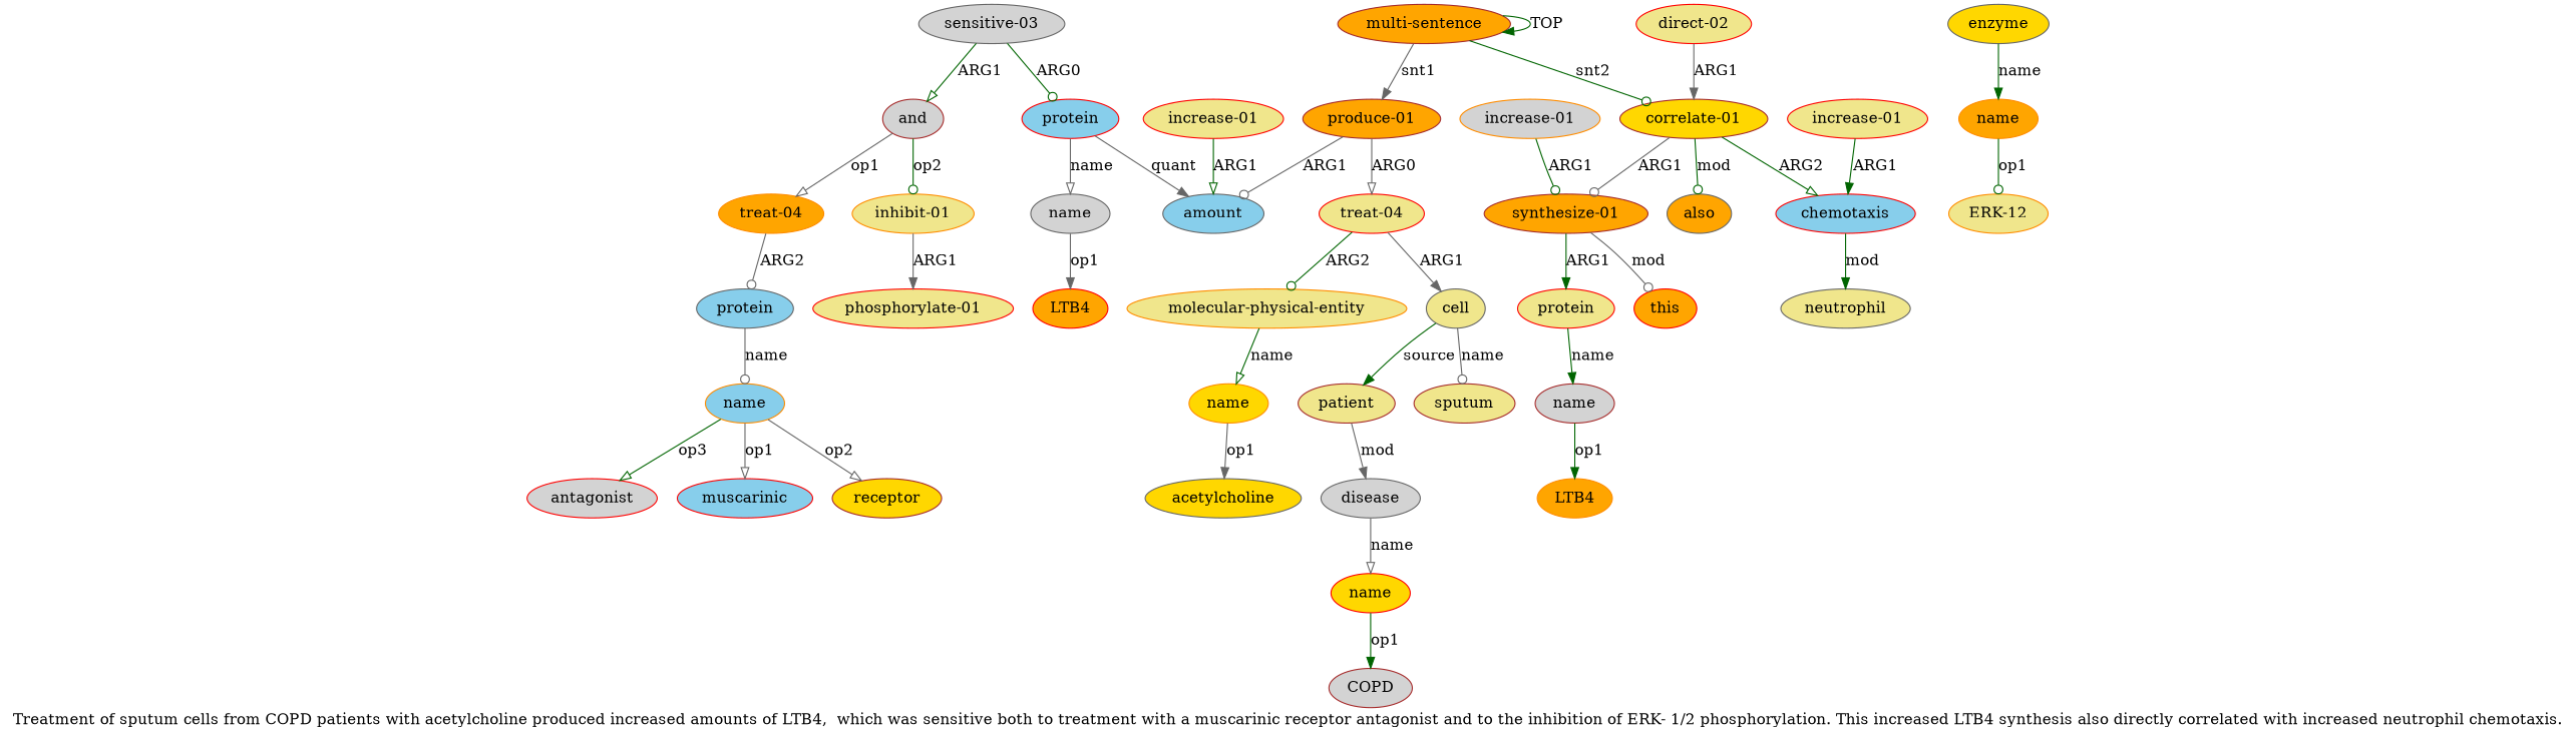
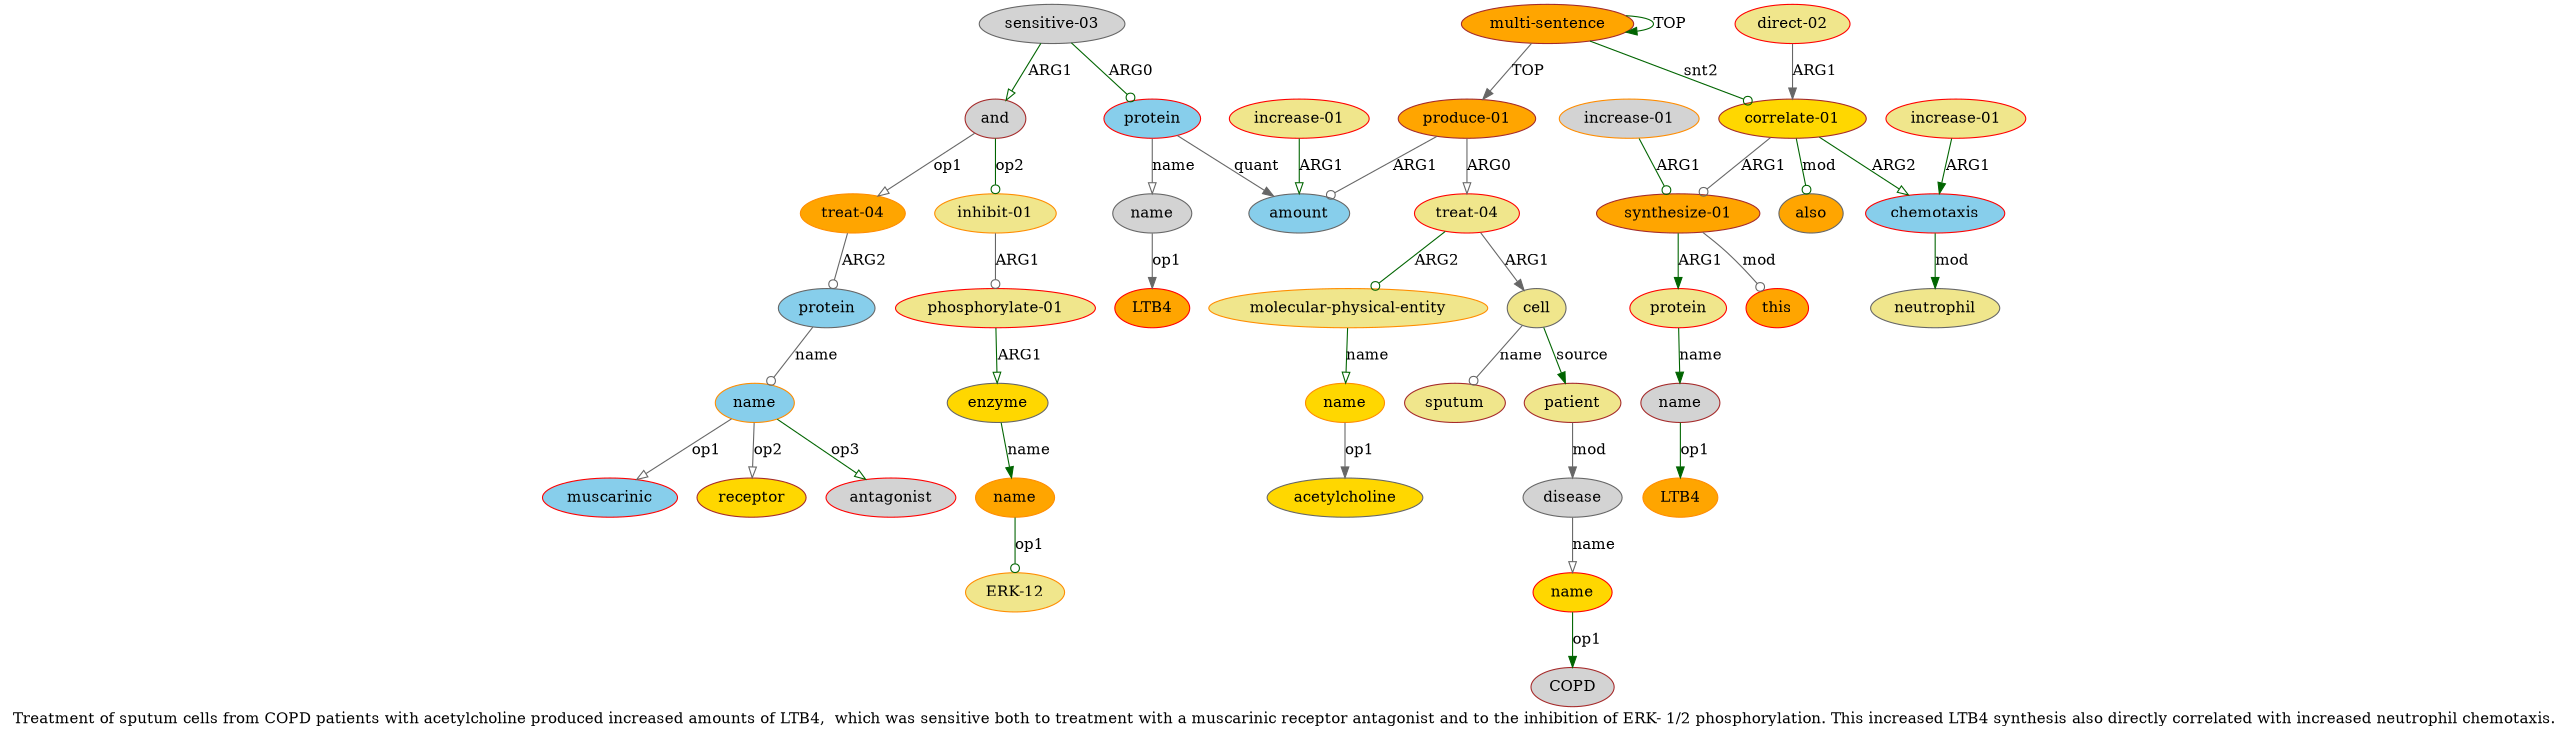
  digraph {
    label="Treatment of sputum cells from COPD patients with acetylcholine produced increased amounts of LTB4,  which was sensitive both to treatment with a muscarinic receptor antagonist and to the inhibition of ERK- 1/2 phosphorylation. This increased LTB4 synthesis also directly correlated with increased neutrophil chemotaxis."
    node [color=red fillcolor=khaki gold_ind=-1 gold_label=name style=filled test_ind=-1 test_label=name]
    edge [arrowhead=normal color=darkgreen gold_label=ARG1 test_label=ARG1]
    n1 [gold_ind=20 gold_label="phosphorylate-01" label="phosphorylate-01" test_ind=20 test_label="phosphorylate-01"]
    n2 [color=gray40 fillcolor=gold gold_ind=21 gold_label=enzyme label=enzyme test_ind=21 test_label=enzyme]
    n3 [color=darkorange fillcolor=orange gold_ind=22 label=name test_ind=22]
    n4 [color=darkorange gold_label="ERK-12" label="ERK-12" test_label="ERK-12"]
    n5 [color=brown fillcolor=gold gold_ind=23 gold_label="correlate-01" label="correlate-01" test_ind=23 test_label="correlate-01"]
    n6 [color=brown fillcolor=orange gold_ind=24 gold_label="synthesize-01" label="synthesize-01" test_ind=24 test_label="synthesize-01"]
    n7 [fillcolor=skyblue gold_ind=29 gold_label=chemotaxis label=chemotaxis test_ind=29 test_label=chemotaxis]
    n8 [color=gray40 fillcolor=orange gold_ind=32 gold_label=also label=also test_ind=32 test_label=also]
    n9 [gold_ind=25 gold_label=protein label=protein test_ind=25 test_label=protein]
    n10 [fillcolor=orange gold_ind=28 gold_label=this label=this test_ind=28 test_label=this]
    n11 [color=gray40 gold_ind=30 gold_label=neutrophil label=neutrophil test_ind=30 test_label=neutrophil]
    n12 [color=brown fillcolor=lightgrey gold_ind=26 label=name test_ind=26]
    n13 [color=darkorange fillcolor=orange gold_label=LTB4 label=LTB4 test_label=LTB4]
    n14 [color=darkorange fillcolor=lightgrey gold_ind=27 gold_label="increase-01" label="increase-01" test_ind=27 test_label="increase-01"]
    n15 [gold_ind=31 gold_label="increase-01" label="increase-01" test_ind=31 test_label="increase-01"]
    n16 [color=gray40 fillcolor=gold gold_label=acetylcholine label=acetylcholine test_label=acetylcholine]
    n17 [gold_ind=33 gold_label="direct-02" label="direct-02" test_ind=33 test_label="direct-02"]
    n18 [fillcolor=lightgrey gold_label=antagonist label=antagonist test_label=antagonist]
    n19 [color=brown fillcolor=lightgrey gold_label=COPD label=COPD test_label=COPD]
    n20 [fillcolor=skyblue gold_label=muscarinic label=muscarinic test_label=muscarinic]
    n21 [color=brown fillcolor=lightgrey gold_ind=15 gold_label=and label=and test_ind=15 test_label=and]
    n22 [color=darkorange fillcolor=orange gold_ind=16 gold_label="treat-04" label="treat-04" test_ind=16 test_label="treat-04"]
    n23 [color=darkorange gold_ind=19 gold_label="inhibit-01" label="inhibit-01" test_ind=19 test_label="inhibit-01"]
    n24 [color=gray40 fillcolor=skyblue gold_ind=17 gold_label=protein label=protein test_ind=17 test_label=protein]
    n25 [color=darkorange fillcolor=skyblue gold_ind=18 label=name test_ind=18]
    n26 [color=gray40 fillcolor=lightgrey gold_ind=14 gold_label="sensitive-03" label="sensitive-03" test_ind=14 test_label="sensitive-03"]
    n27 [fillcolor=skyblue gold_ind=12 gold_label=protein label=protein test_ind=12 test_label=protein]
    n28 [color=gray40 fillcolor=skyblue gold_ind=10 gold_label=amount label=amount test_ind=10 test_label=amount]
    n29 [color=gray40 fillcolor=lightgrey gold_ind=13 label=name test_ind=13]
    n30 [fillcolor=orange gold_label=LTB4 label=LTB4 test_label=LTB4]
    n31 [color=brown fillcolor=gold gold_label=receptor label=receptor test_label=receptor]
    n32 [gold_ind=11 gold_label="increase-01" label="increase-01" test_ind=11 test_label="increase-01"]
    n33 [color=brown fillcolor=orange gold_ind=1 gold_label="produce-01" label="produce-01" test_ind=1 test_label="produce-01"]
    n34 [gold_ind=2 gold_label="treat-04" label="treat-04" test_ind=2 test_label="treat-04"]
    n35 [color=gray40 gold_ind=3 gold_label=cell label=cell test_ind=3 test_label=cell]
    n36 [color=darkorange gold_ind=8 gold_label="molecular-physical-entity" label="molecular-physical-entity" test_ind=8 test_label="molecular-physical-entity"]
    n37 [color=brown gold_ind=5 gold_label=patient label=patient test_ind=5 test_label=patient]
    n38 [color=brown gold_ind=4 gold_label=sputum label=sputum test_ind=4 test_label=sputum]
    n39 [color=darkorange fillcolor=gold gold_ind=9 label=name test_ind=9]
    n40 [color=brown fillcolor=orange gold_ind=0 gold_label="multi-sentence" label="multi-sentence" test_ind=0 test_label="multi-sentence"]
    n41 [color=gray40 fillcolor=lightgrey gold_ind=6 gold_label=disease label=disease test_ind=6 test_label=disease]
    n42 [fillcolor=gold gold_ind=7 label=name test_ind=7]
+   n1 -> n2 [arrowhead=onormal label=ARG1]
    n2 -> n3 [gold_label=name label=name test_label=name]
    n3 -> n4 [arrowhead=odot gold_label=op1 label=op1 test_label=op1]
    n5 -> n6 [arrowhead=odot color=gray40 label=ARG1]
    n5 -> n7 [arrowhead=onormal gold_label=ARG2 label=ARG2 test_label=ARG2]
    n5 -> n8 [arrowhead=odot gold_label=mod label=mod test_label=mod]
    n6 -> n9 [label=ARG1]
    n6 -> n10 [arrowhead=odot color=gray40 gold_label=mod label=mod test_label=mod]
    n7 -> n11 [gold_label=mod label=mod test_label=mod]
    n9 -> n12 [gold_label=name label=name test_label=name]
    n12 -> n13 [gold_label=op1 label=op1 test_label=op1]
    n14 -> n6 [arrowhead=odot label=ARG1]
    n15 -> n7 [label=ARG1]
    n17 -> n5 [color=gray40 label=ARG1]
    n21 -> n22 [arrowhead=onormal color=gray40 gold_label=op1 label=op1 test_label=op1]
    n21 -> n23 [arrowhead=odot gold_label=op2 label=op2 test_label=op2]
    n22 -> n24 [arrowhead=odot color=gray40 gold_label=ARG2 label=ARG2 test_label=ARG2]
-   n23 -> n1 [color=gray40 label=ARG1]
+   n23 -> n1 [arrowhead=odot color=gray40 label=ARG1]
    n24 -> n25 [arrowhead=odot color=gray40 gold_label=name label=name test_label=name]
    n25 -> n18 [arrowhead=onormal gold_label=op3 label=op3 test_label=op3]
    n25 -> n20 [arrowhead=onormal color=gray40 gold_label=op1 label=op1 test_label=op1]
    n25 -> n31 [arrowhead=onormal color=gray40 gold_label=op2 label=op2 test_label=op2]
    n26 -> n21 [arrowhead=onormal label=ARG1]
    n26 -> n27 [arrowhead=odot gold_label=ARG0 label=ARG0 test_label=ARG0]
    n27 -> n28 [color=gray40 gold_label=quant label=quant test_label=quant]
    n27 -> n29 [arrowhead=onormal color=gray40 gold_label=name label=name test_label=name]
    n29 -> n30 [color=gray40 gold_label=op1 label=op1 test_label=op1]
    n32 -> n28 [arrowhead=onormal label=ARG1]
    n33 -> n28 [arrowhead=odot color=gray40 label=ARG1]
    n33 -> n34 [arrowhead=onormal color=gray40 gold_label=ARG0 label=ARG0 test_label=ARG0]
    n34 -> n35 [color=gray40 label=ARG1]
    n34 -> n36 [arrowhead=odot gold_label=ARG2 label=ARG2 test_label=ARG2]
    n35 -> n37 [gold_label=source label=source test_label=source]
    n35 -> n38 [arrowhead=odot color=gray40 gold_label=mod label=name test_label=mod]
    n36 -> n39 [arrowhead=onormal gold_label=name label=name test_label=name]
    n37 -> n41 [color=gray40 gold_label=mod label=mod test_label=mod]
    n39 -> n16 [color=gray40 gold_label=op1 label=op1 test_label=op1]
    n40 -> n5 [arrowhead=odot gold_label=snt2 label=snt2 test_label=snt2]
-   n40 -> n33 [color=gray40 gold_label=snt1 label=snt1 test_label=snt1]
+   n40 -> n33 [color=gray40 gold_label=snt1 label=TOP test_label=snt1]
    n40 -> n40 [gold_label=TOP label=TOP test_label=TOP]
    n41 -> n42 [arrowhead=onormal color=gray40 gold_label=name label=name test_label=name]
    n42 -> n19 [gold_label=op1 label=op1 test_label=op1]
  }
